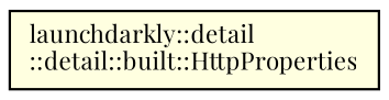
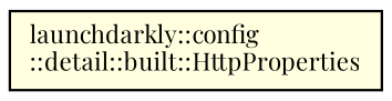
  digraph {
    rankdir=LR
    fontname="Playfair Display"
-   n1 [color=black fillcolor=lightyellow fontname="Playfair Display" fontsize=10 height=0.2 label="launchdarkly::detail\l::detail::built::HttpProperties" shape=record style=filled width=0.4]
+   n1 [color=black fillcolor=lightyellow fontname="Playfair Display" fontsize=10 height=0.2 label="launchdarkly::config\l::detail::built::HttpProperties" shape=record style=filled width=0.4]
  }
